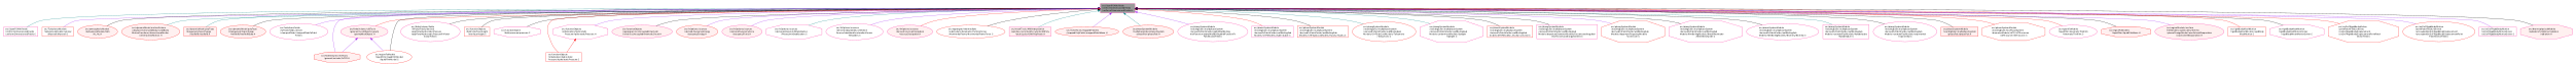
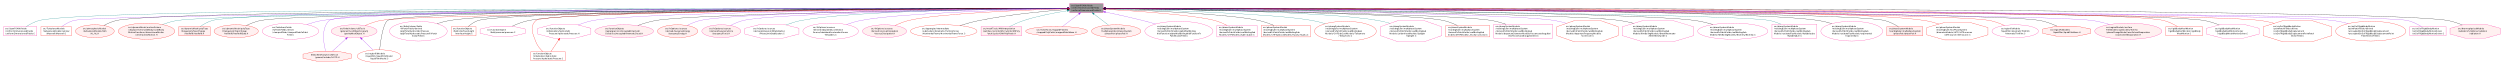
  digraph {
    fontname=Roboto
    node [color=deeppink fillcolor=white fontname=Roboto fontsize=10 shape=ellipse style=filled]
    edge [color=black dir=back fontname=Roboto fontsize=10 labelfontname=Helvetica labelfontsize=10 style=solid]
    n1 [fillcolor=grey60 fontcolor=black height=0.2 label="src/OpenFOAM/fields\l/UniformDimensionedFields\l/uniformDimensionedFields.H" shape=box width=0.4]
    n2 [height=0.2 label="src/OpenFOAM/fields\l/UniformDimensionedFields\l/uniformDimensionedFields.C" shape=box width=0.4]
    n3 [color=red height=0.2 label="src/TurbulenceModels\l/turbulenceModels/laminar\l/Maxwell/Maxwell.C" shape=box width=0.4]
    n4 [color=red fillcolor="#FFF0F0" height=0.2 label="src/atmosphericModels\l/turbulenceModels/RAS\l/kL/kL.H" width=0.4]
    n5 [color=red fillcolor="#FFF0F0" height=0.2 label="src/dynamicMesh/motionSolvers\l/displacement/solidBody/solidBody\lMotionFunctions/drivenLinearMotion\l/drivenLinearMotion.H" width=0.4]
    n6 [color=red fillcolor="#FFF0F0" height=0.2 label="src/dynamicMesh/polyTopo\lChange/polyTopoChange\l/hexRef8/hexRef8.H" shape=box width=0.4]
    n7 [color=red fillcolor="#FFF0F0" height=0.2 label="src/dynamicMesh/polyTopo\lChange/polyTopoChange\l/hexRef8/hexRef8Data.H" width=0.4]
    n8 [height=0.2 label="src/finiteArea/fields\l/faPatchFields/derived\l/clampedPlate/clampedPlateFaPatch\lField.C" width=0.4]
-   n9 [color=red fillcolor="#FFF0F0" height=0.2 label="src/finiteVolume/cfdTools\l/general/include/fvCFD.H" shape=octagon width=0.4]
+   n9 [color=red fillcolor="#FFF0F0" height=0.2 label="fields/finiteVolume/cfdTools\l/general/include/fvCFD.H" shape=octagon width=0.4]
    n10 [fillcolor="#FFF0F0" height=0.2 label="src/finiteVolume/cfdTools\l/general/meshObjects/gravity\l/gravityMeshObject.H" width=0.4]
    n11 [color=red height=0.2 label="src/regionFaModels\l/liquidFilm/liquidFilmModel\l/liquidFilmModel.C" width=0.4]
    n12 [height=0.2 label="src/finiteVolume/fields\l/fvPatchFields/derived\l/prghTotalHydrostaticPressure\l/prghTotalHydrostaticPressureFvPatch\lScalarField.C" width=0.4]
    n13 [color=red height=0.2 label="src/functionObjects\l/field/interfaceHeight\l/interfaceHeight.C" shape=box width=0.4]
    n14 [height=0.2 label="src/functionObjects\l/field/pressure/pressure.C" shape=octagon width=0.4]
    n15 [color=red height=0.2 label="src/functionObjects\l/initialisation/hydrostatic\lPressure/hydrostaticPressure.C" shape=box width=0.4]
    n16 [height=0.2 label="src/functionObjects\l/initialisation/hydrostatic\lPressure/hydrostaticPressure.H" shape=octagon width=0.4]
    n17 [fillcolor="#FFF0F0" height=0.2 label="src/functionObjects\l/lagrangian/icoUncoupledKinematic\lCloud/icoUncoupledKinematicCloud.H" width=0.4]
    n18 [color=red fillcolor="#FFF0F0" height=0.2 label="src/fvOptions/sources\l/derived/buoyancyEnergy\l/buoyancyEnergy.H" width=0.4]
    n19 [fillcolor="#FFF0F0" height=0.2 label="src/fvOptions/sources\l/derived/buoyancyForce\l/buoyancyForce.H" width=0.4]
    n20 [height=0.2 label="src/fvOptions/sources\l/derived/phaseLimitStabilization\l/PhaseLimitStabilization.C" shape=octagon width=0.4]
    n21 [height=0.2 label="src/fvOptions/sources\l/derived/tabulatedAcceleration\lSource/tabulatedAccelerationSource\lTemplates.C" width=0.4]
    n22 [fillcolor="#FFF0F0" height=0.2 label="src/fvOptions/sources\l/derived/viscousDissipation\l/viscousDissipation.H" width=0.4]
    n23 [color=red height=0.2 label="src/lagrangian/intermediate\l/submodels/Kinematic/ParticleForces\l/NonInertialFrame/NonInertialFrameForce.C" width=0.4]
    n24 [fillcolor="#FFF0F0" height=0.2 label="src/meshTools/AMIInterpolation\l/patches/cyclicACMI/cyclicACMIPoly\lPatch/cyclicACMIPolyPatch.H" shape=box width=0.4]
    n25 [color=red fillcolor="#FFF0F0" height=0.2 label="src/meshTools/mappedPatches\l/mappedPolyPatch/mappedPatchBase.H" width=0.4]
    n26 [color=red fillcolor="#FFF0F0" height=0.2 label="src/phaseSystemModels\l/multiphaseInter/phasesSystem\l/phasePair/phasePair.H" width=0.4]
    n27 [height=0.2 label="src/phaseSystemModels\l/reactingEuler/multiphaseSystem\l/derivedFvPatchFields/alphatWallBoiling\lWallFunction/alphatWallBoilingWallFunctionFv\lPatchScalarField.C" width=0.4]
    n28 [height=0.2 label="src/phaseSystemModels\l/reactingEuler/multiphaseSystem\l/derivedFvPatchFields/wallBoilingSub\lModels/CHFModels/Zuber/Zuber.C" shape=box width=0.4]
    n29 [color=red height=0.2 label="src/phaseSystemModels\l/reactingEuler/multiphaseSystem\l/derivedFvPatchFields/wallBoilingSub\lModels/CHFSubCoolModels/HuaXu/HuaXu.C" shape=box width=0.4]
    n30 [color=red height=0.2 label="src/phaseSystemModels\l/reactingEuler/multiphaseSystem\l/derivedFvPatchFields/wallBoilingSub\lModels/CHFSubCoolModels/Tatsumoto\l/Tatsumoto.C" width=0.4]
    n31 [height=0.2 label="src/phaseSystemModels\l/reactingEuler/multiphaseSystem\l/derivedFvPatchFields/wallBoilingSub\lModels/LeidenfrostModels/Spiegler\l/Spiegler.C" shape=octagon width=0.4]
    n32 [color=red height=0.2 label="src/phaseSystemModels\l/reactingEuler/multiphaseSystem\l/derivedFvPatchFields/wallBoilingSub\lModels/MHFModels/Jeschar/Jeschar.C" shape=box width=0.4]
    n33 [height=0.2 label="src/phaseSystemModels\l/reactingEuler/multiphaseSystem\l/derivedFvPatchFields/wallBoilingSub\lModels/departureDiameterModels/Kocamustafaogullari\lIshii/KocamustafaogullariIshii.C" shape=box width=0.4]
    n34 [color=red height=0.2 label="src/phaseSystemModels\l/reactingEuler/multiphaseSystem\l/derivedFvPatchFields/wallBoilingSub\lModels/departureFrequencyModels\l/Cole/Cole.C" shape=octagon width=0.4]
    n35 [height=0.2 label="src/phaseSystemModels\l/reactingEuler/multiphaseSystem\l/derivedFvPatchFields/wallBoilingSub\lModels/filmBoilingModels/BreenWestwater\l/BreenWestwater.C" shape=octagon width=0.4]
    n36 [height=0.2 label="src/phaseSystemModels\l/reactingEuler/multiphaseSystem\l/derivedFvPatchFields/wallBoilingSub\lModels/filmBoilingModels/Bromley/Bromley.C" width=0.4]
    n37 [height=0.2 label="src/phaseSystemModels\l/reactingEuler/multiphaseSystem\l/derivedFvPatchFields/wallBoilingSub\lModels/nucleateFluxModels/Kutadeladze\l/Kutadeladze.C" shape=box width=0.4]
    n38 [height=0.2 label="src/phaseSystemModels\l/reactingEuler/multiphaseSystem\l/derivedFvPatchFields/wallBoilingSub\lModels/nucleateFluxModels/exponential\l/exponential.C" width=0.4]
    n39 [color=red fillcolor="#FFF0F0" height=0.2 label="src/phaseSystemModels\l/reactingEuler/multiphaseSystem\l/phasePair/phasePair.H" shape=box width=0.4]
    n40 [color=red height=0.2 label="src/phaseSystemModels\l/reactingEuler/twoPhaseSystem\l/diameterModels/IATE/IATEsources\l/IATEsource/IATEsource.C" shape=octagon width=0.4]
    n41 [height=0.2 label="src/regionFaModels\l/liquidFilm/kinematicThinFilm\l/kinematicThinFilm.C" width=0.4]
    n42 [color=red fillcolor="#FFF0F0" height=0.2 label="src/regionFaModels\l/liquidFilm/liquidFilmBase.H" shape=octagon width=0.4]
    n43 [fillcolor="#FFF0F0" height=0.2 label="src/regionModels/surface\lFilmModels/submodels/thermo\l/phaseChangeModel/waxSolventEvaporation\l/waxSolventEvaporation.H" width=0.4]
    n44 [color=red height=0.2 label="src/rigidBodyMeshMotion\l/rigidBodyMeshMotion/rigidBody\lMeshMotion.C" shape=box width=0.4]
    n45 [height=0.2 label="src/rigidBodyMeshMotion\l/rigidBodyMeshMotionSolver\l/rigidBodyMeshMotionSolver.C" shape=octagon width=0.4]
    n46 [color=red height=0.2 label="src/sixDoFRigidBodyMotion\l/pointPatchFields/derived\l/sixDoFRigidBodyDisplacement\l/sixDoFRigidBodyDisplacementPointPatch\lVectorField.C" shape=octagon width=0.4]
    n47 [color=red height=0.2 label="src/sixDoFRigidBodyMotion\l/pointPatchFields/derived\l/uncoupledSixDoFRigidBodyDisplacement\l/uncoupledSixDoFRigidBodyDisplacementPoint\lPatchVectorField.C" width=0.4]
    n48 [height=0.2 label="src/sixDoFRigidBodyMotion\l/sixDoFRigidBodyMotionSolver\l/sixDoFRigidBodyMotionSolver.C" shape=box width=0.4]
    n49 [fillcolor="#FFF0F0" height=0.2 label="src/thermophysicalModels\l/radiation/fvOptions/radiation\l/radiation.H" shape=octagon width=0.4]
    n1 -> n2 [color=teal]
    n1 -> n3 [color=purple]
    n1 -> n4
    n1 -> n5 [color=teal]
    n1 -> n6 [color=teal]
    n1 -> n7
    n1 -> n8 [color=purple]
    n1 -> n9 [color=purple]
    n1 -> n10 [color=red]
    n1 -> n11
    n1 -> n12
    n1 -> n13
    n1 -> n14
    n1 -> n15 [color=red]
    n1 -> n16 [color=purple]
    n1 -> n17
    n1 -> n18 [color=purple]
    n1 -> n19 [color=purple]
    n1 -> n20 [color=teal]
    n1 -> n21 [color=purple]
    n1 -> n22 [color=red]
    n1 -> n23
    n1 -> n24 [color=teal]
    n1 -> n25 [color=purple]
    n1 -> n26 [color=teal]
    n1 -> n27 [color=purple]
    n1 -> n28 [color=red]
    n1 -> n29
    n1 -> n30 [color=teal]
    n1 -> n31 [color=teal]
    n1 -> n32
    n1 -> n33
    n1 -> n34 [color=purple]
    n1 -> n35
    n1 -> n36
    n1 -> n37 [color=teal]
    n1 -> n38
    n1 -> n39
    n1 -> n40 [color=red]
    n1 -> n41 [color=red]
    n1 -> n42
    n1 -> n43 [color=purple]
    n1 -> n44 [color=red]
    n1 -> n45
    n1 -> n46 [color=red]
    n1 -> n47 [color=purple]
    n1 -> n48 [color=purple]
    n1 -> n49
    n10 -> n9 [color=purple]
    n10 -> n11 [color=purple]
    n16 -> n15 [color=red]
  }
